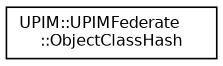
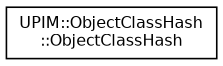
  digraph {
    rankdir=LR
-   n1 [color=black fillcolor=white fontname=Helvetica fontsize=10 height=0.2 label="UPIM::UPIMFederate\l::ObjectClassHash" shape=record style=filled width=0.4]
+   n1 [color=black fillcolor=white fontname=Helvetica fontsize=10 height=0.2 label="UPIM::ObjectClassHash\l::ObjectClassHash" shape=record style=filled width=0.4]
  }
